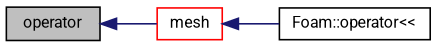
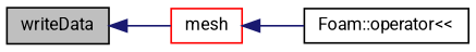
  digraph {
    fontname=Roboto
    rankdir=LR
    node [color=black fontname=Roboto fontsize=10 shape=record]
    edge [color=midnightblue dir=back fontname=Roboto fontsize=10 labelfontname=Helvetica labelfontsize=10 style=solid]
-   n1 [fillcolor=grey75 fontcolor=black height=0.2 label=operator style=filled width=0.4]
+   n1 [fillcolor=grey75 fontcolor=black height=0.2 label=writeData style=filled width=0.4]
    n2 [color=red height=0.2 label=mesh width=0.4]
    n3 [height=0.2 label="Foam::operator\<\<" width=0.4]
    n1 -> n2
    n2 -> n3
  }
